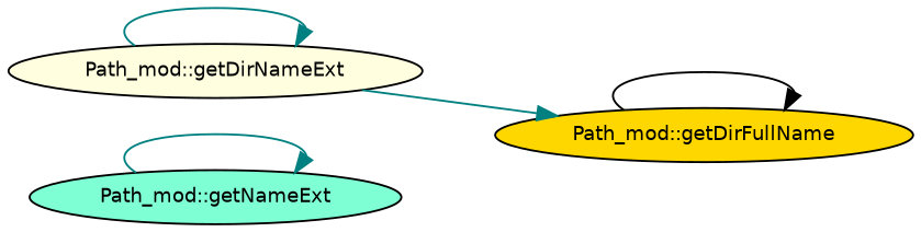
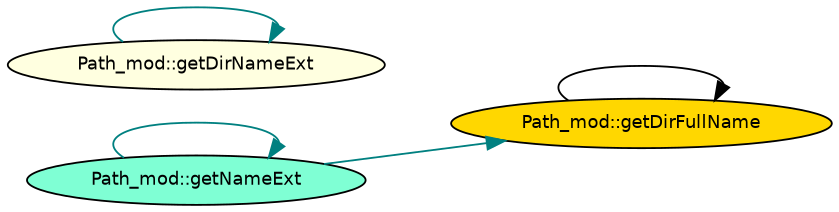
  digraph {
    rankdir=LR
    node [color=black fontname=Helvetica fontsize=10 shape=ellipse style=filled]
    edge [color=teal fontname=Helvetica fontsize=10 labelfontname=Helvetica labelfontsize=10 style=solid]
    n1 [fillcolor=lightyellow fontcolor=black height=0.2 label="Path_mod::getDirNameExt" width=0.4]
    n2 [fillcolor=gold height=0.2 label="Path_mod::getDirFullName" width=0.4]
    n3 [fillcolor=aquamarine height=0.2 label="Path_mod::getNameExt" width=0.4]
    n1 -> n1
-   n1 -> n2
+   n3 -> n2
    n2 -> n2 [color=black]
    n3 -> n3
  }
